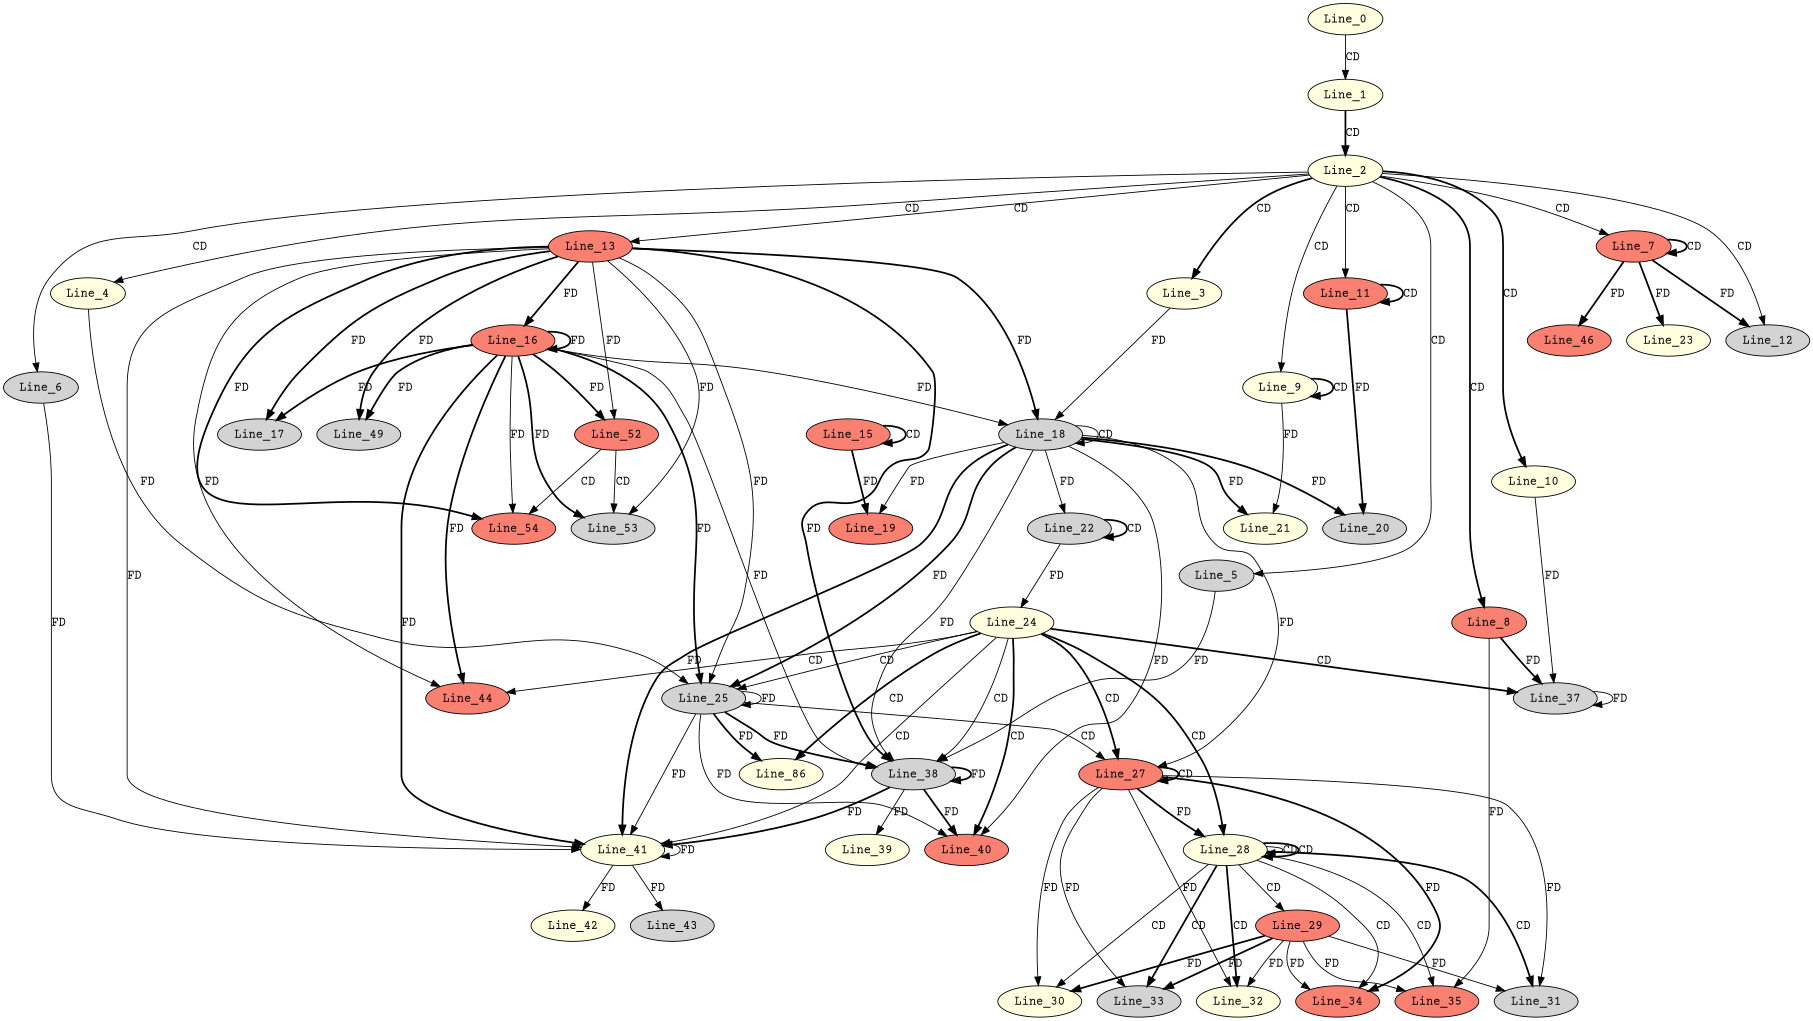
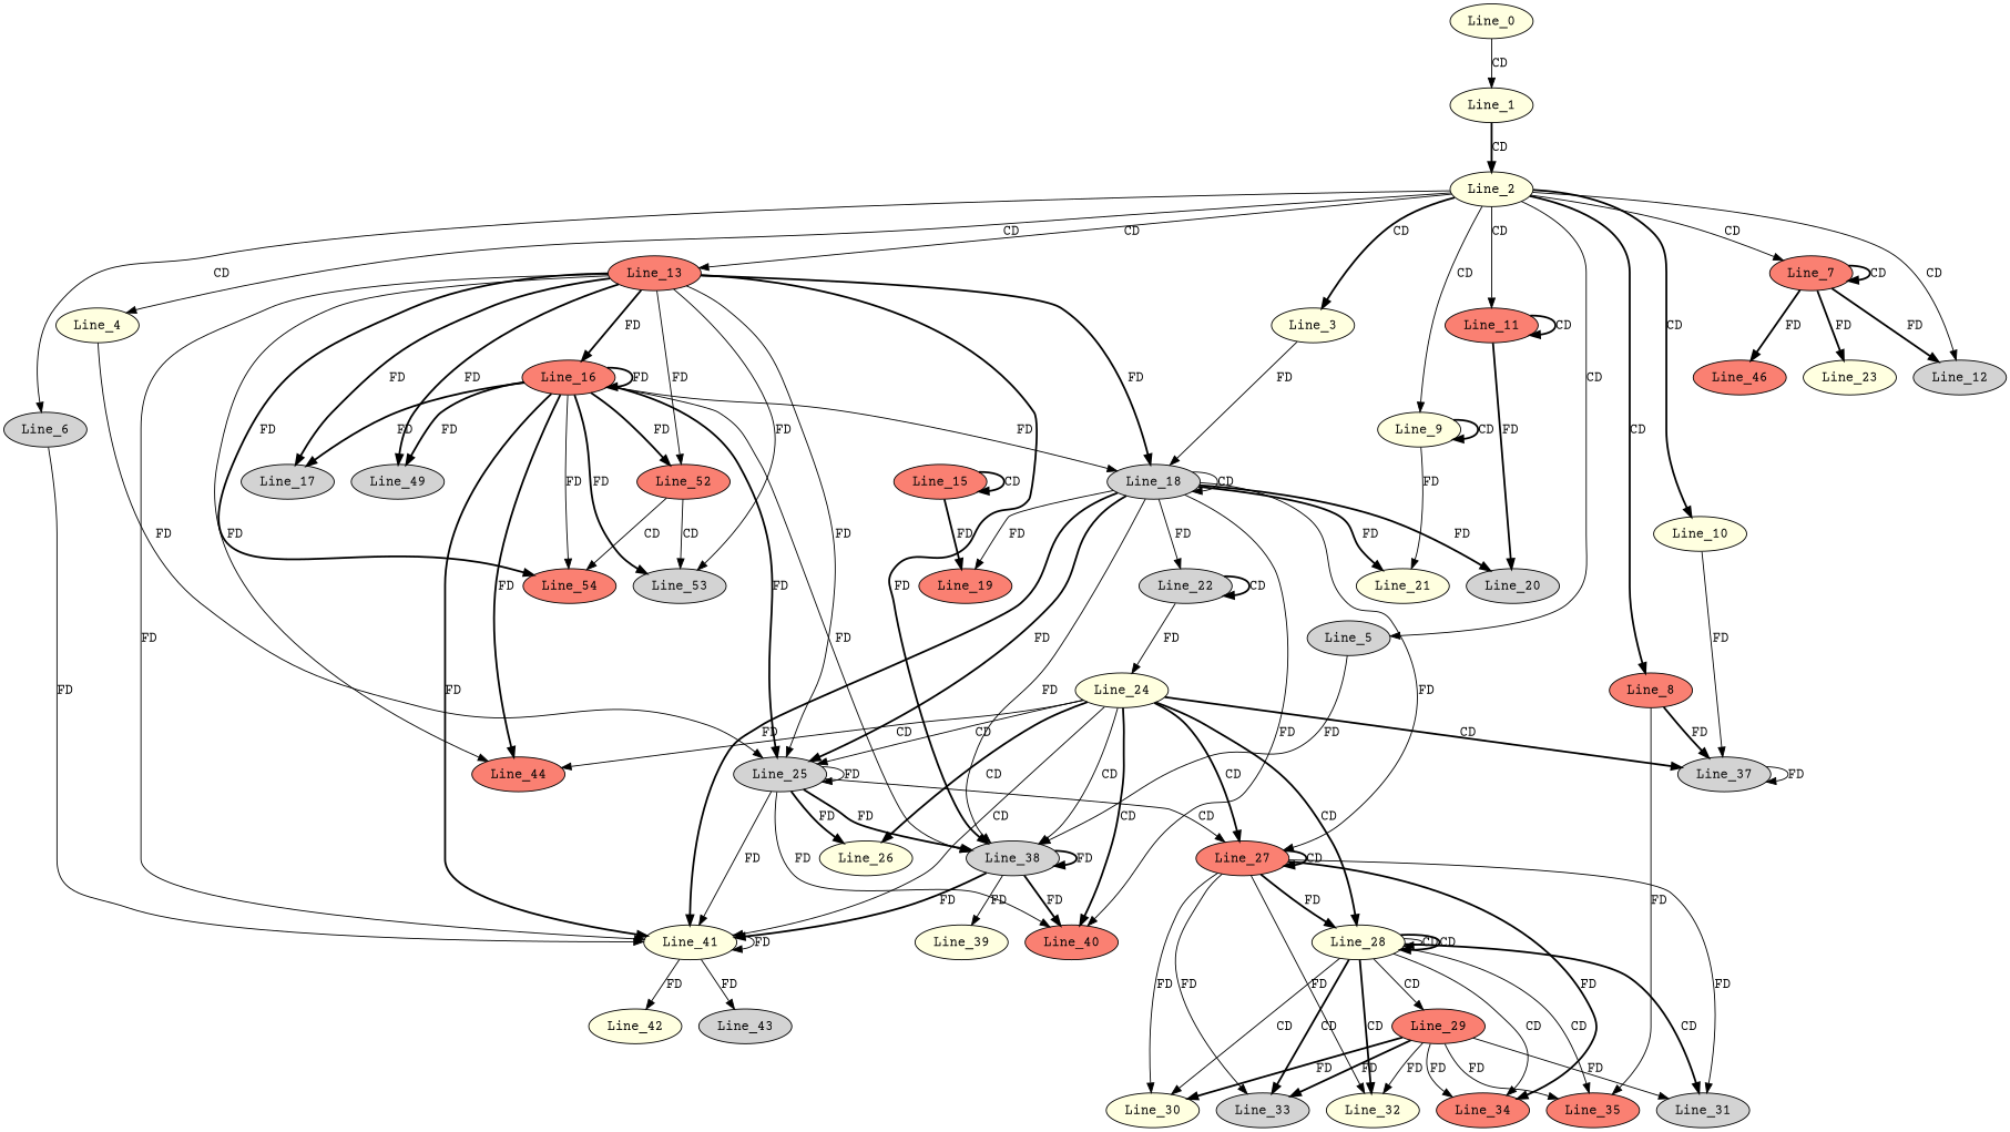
  digraph {
    fontname="Courier Prime"
    node [fillcolor=lightyellow fontname="Courier Prime" style=filled]
    edge [fontname="Courier Prime" style=solid]
    Line_0
    Line_1
    Line_2
    Line_3
    Line_4
    Line_5 [fillcolor=lightgrey]
    Line_6 [fillcolor=lightgrey]
    Line_7 [fillcolor=salmon]
    Line_8 [fillcolor=salmon]
    Line_9
    Line_10
    Line_11 [fillcolor=salmon]
    Line_12 [fillcolor=lightgrey]
    Line_13 [fillcolor=salmon]
    Line_18 [fillcolor=lightgrey]
    Line_25 [fillcolor=lightgrey]
    Line_38 [fillcolor=lightgrey]
    Line_41
    Line_23
    Line_46 [fillcolor=salmon]
    Line_35 [fillcolor=salmon]
    Line_37 [fillcolor=lightgrey]
    Line_21
    Line_20 [fillcolor=lightgrey]
    Line_16 [fillcolor=salmon]
    Line_17 [fillcolor=lightgrey]
    Line_44 [fillcolor=salmon]
    Line_49 [fillcolor=lightgrey]
    Line_52 [fillcolor=salmon]
    Line_53 [fillcolor=lightgrey]
    Line_54 [fillcolor=salmon]
    Line_19 [fillcolor=salmon]
    Line_22 [fillcolor=lightgrey]
    Line_27 [fillcolor=salmon]
    Line_40 [fillcolor=salmon]
-   Line_26 [label=Line_86]
+   Line_26
    Line_39
    Line_42
    Line_43 [fillcolor=lightgrey]
    Line_15 [fillcolor=salmon]
    Line_24
    Line_28
    Line_30
    Line_31 [fillcolor=lightgrey]
    Line_32
    Line_33 [fillcolor=lightgrey]
    Line_34 [fillcolor=salmon]
    Line_29 [fillcolor=salmon]
    Line_0 -> Line_1 [label=CD]
    Line_1 -> Line_2 [label=CD style=bold]
    Line_2 -> Line_3 [label=CD style=bold]
    Line_2 -> Line_4 [label=CD]
    Line_2 -> Line_5 [label=CD]
    Line_2 -> Line_6 [label=CD]
    Line_2 -> Line_7 [label=CD]
    Line_2 -> Line_8 [label=CD style=bold]
    Line_2 -> Line_9 [label=CD]
    Line_2 -> Line_10 [label=CD style=bold]
    Line_2 -> Line_11 [label=CD]
    Line_2 -> Line_12 [label=CD]
    Line_2 -> Line_13 [label=CD]
    Line_3 -> Line_18 [label=FD]
    Line_4 -> Line_25 [label=FD]
    Line_5 -> Line_38 [label=FD]
    Line_6 -> Line_41 [label=FD]
    Line_7 -> Line_7 [label=CD style=bold]
    Line_7 -> Line_12 [label=FD style=bold]
    Line_7 -> Line_23 [label=FD style=bold]
    Line_7 -> Line_46 [label=FD style=bold]
    Line_8 -> Line_35 [label=FD]
    Line_8 -> Line_37 [label=FD style=bold]
    Line_9 -> Line_9 [label=CD style=bold]
    Line_9 -> Line_21 [label=FD]
    Line_10 -> Line_37 [label=FD]
    Line_11 -> Line_11 [label=CD style=bold]
    Line_11 -> Line_20 [label=FD style=bold]
    Line_13 -> Line_18 [label=FD style=bold]
    Line_13 -> Line_25 [label=FD]
    Line_13 -> Line_38 [label=FD style=bold]
    Line_13 -> Line_41 [label=FD]
    Line_13 -> Line_16 [label=FD style=bold]
    Line_13 -> Line_17 [label=FD style=bold]
    Line_13 -> Line_44 [label=FD]
    Line_13 -> Line_49 [label=FD style=bold]
    Line_13 -> Line_52 [label=FD]
    Line_13 -> Line_53 [label=FD]
    Line_13 -> Line_54 [label=FD style=bold]
    Line_18 -> Line_18 [label=CD]
    Line_18 -> Line_25 [label=FD style=bold]
    Line_18 -> Line_38 [label=FD]
    Line_18 -> Line_41 [label=FD style=bold]
    Line_18 -> Line_21 [label=FD style=bold]
    Line_18 -> Line_20 [label=FD style=bold]
    Line_18 -> Line_19 [label=FD]
    Line_18 -> Line_22 [label=FD]
    Line_18 -> Line_27 [label=FD]
    Line_18 -> Line_40 [label=FD]
    Line_25 -> Line_25 [label=FD]
    Line_25 -> Line_38 [label=FD style=bold]
    Line_25 -> Line_41 [label=FD]
    Line_25 -> Line_27 [label=CD]
    Line_25 -> Line_40 [label=FD]
    Line_25 -> Line_26 [label=FD style=bold]
    Line_38 -> Line_38 [label=FD style=bold]
    Line_38 -> Line_41 [label=FD style=bold]
    Line_38 -> Line_40 [label=FD style=bold]
    Line_38 -> Line_39 [label=FD]
    Line_41 -> Line_41 [label=FD]
    Line_41 -> Line_42 [label=FD]
    Line_41 -> Line_43 [label=FD]
    Line_37 -> Line_37 [label=FD]
    Line_16 -> Line_18 [label=FD]
    Line_16 -> Line_25 [label=FD style=bold]
    Line_16 -> Line_38 [label=FD]
    Line_16 -> Line_41 [label=FD style=bold]
    Line_16 -> Line_16 [label=FD style=bold]
    Line_16 -> Line_17 [label=FD style=bold]
    Line_16 -> Line_44 [label=FD style=bold]
    Line_16 -> Line_49 [label=FD style=bold]
    Line_16 -> Line_52 [label=FD style=bold]
    Line_16 -> Line_53 [label=FD style=bold]
    Line_16 -> Line_54 [label=FD]
    Line_52 -> Line_53 [label=CD]
    Line_52 -> Line_54 [label=CD]
    Line_22 -> Line_22 [label=CD style=bold]
    Line_22 -> Line_24 [label=FD]
    Line_27 -> Line_27 [label=CD style=bold]
    Line_27 -> Line_28 [label=FD style=bold]
    Line_27 -> Line_30 [label=FD]
    Line_27 -> Line_31 [label=FD]
    Line_27 -> Line_32 [label=FD]
    Line_27 -> Line_33 [label=FD]
    Line_27 -> Line_34 [label=FD style=bold]
    Line_15 -> Line_19 [label=FD style=bold]
    Line_15 -> Line_15 [label=CD style=bold]
    Line_24 -> Line_25 [label=CD]
    Line_24 -> Line_38 [label=CD]
    Line_24 -> Line_41 [label=CD]
    Line_24 -> Line_37 [label=CD style=bold]
    Line_24 -> Line_44 [label=CD]
    Line_24 -> Line_27 [label=CD style=bold]
    Line_24 -> Line_40 [label=CD style=bold]
    Line_24 -> Line_26 [label=CD style=bold]
    Line_24 -> Line_28 [label=CD style=bold]
    Line_28 -> Line_35 [label=CD]
    Line_28 -> Line_28 [label=CD]
    Line_28 -> Line_28 [label=CD style=bold]
    Line_28 -> Line_30 [label=CD]
    Line_28 -> Line_31 [label=CD style=bold]
    Line_28 -> Line_32 [label=CD style=bold]
    Line_28 -> Line_33 [label=CD style=bold]
    Line_28 -> Line_34 [label=CD]
    Line_28 -> Line_29 [label=CD]
    Line_29 -> Line_35 [label=FD]
    Line_29 -> Line_30 [label=FD style=bold]
    Line_29 -> Line_31 [label=FD]
    Line_29 -> Line_32 [label=FD]
    Line_29 -> Line_33 [label=FD style=bold]
    Line_29 -> Line_34 [label=FD]
  }
